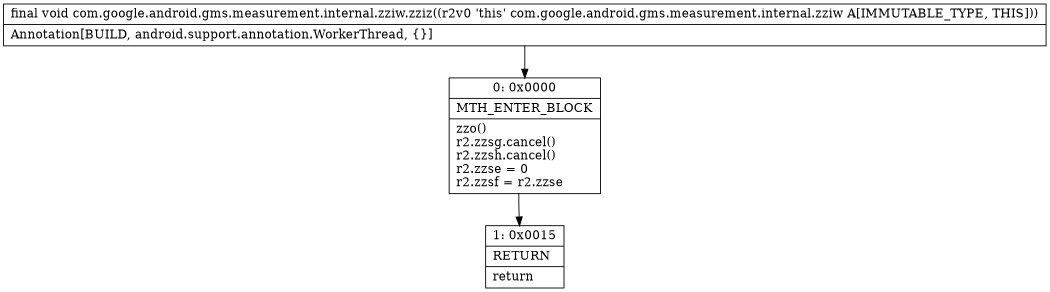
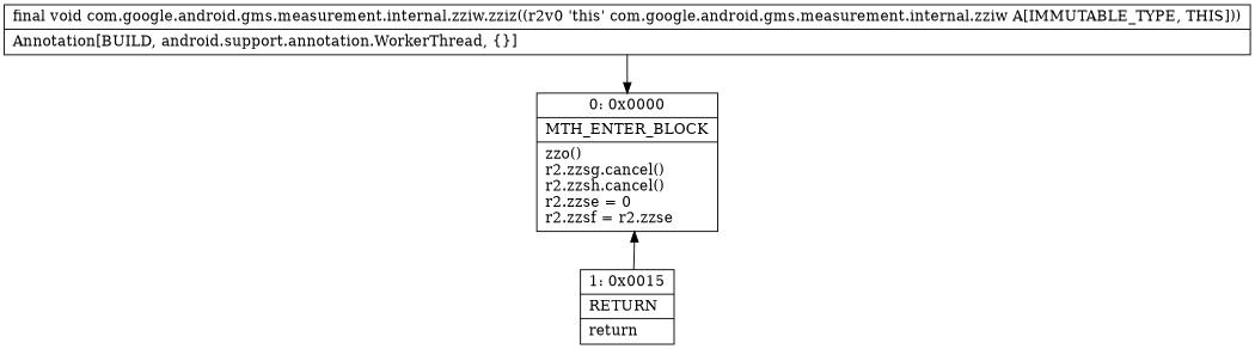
  digraph {
    node [shape=record]
    n1 [label="{0\:\ 0x0000|MTH_ENTER_BLOCK\l|zzo()\lr2.zzsg.cancel()\lr2.zzsh.cancel()\lr2.zzse = 0\lr2.zzsf = r2.zzse\l}"]
    n2 [label="{1\:\ 0x0015|RETURN\l|return\l}"]
    n3 [label="{final void com.google.android.gms.measurement.internal.zziw.zziz((r2v0 'this' com.google.android.gms.measurement.internal.zziw A[IMMUTABLE_TYPE, THIS]))  | Annotation[BUILD, android.support.annotation.WorkerThread, \{\}]\l}"]
-   n1 -> n2
+   n2 -> n1
    n3 -> n1
  }
